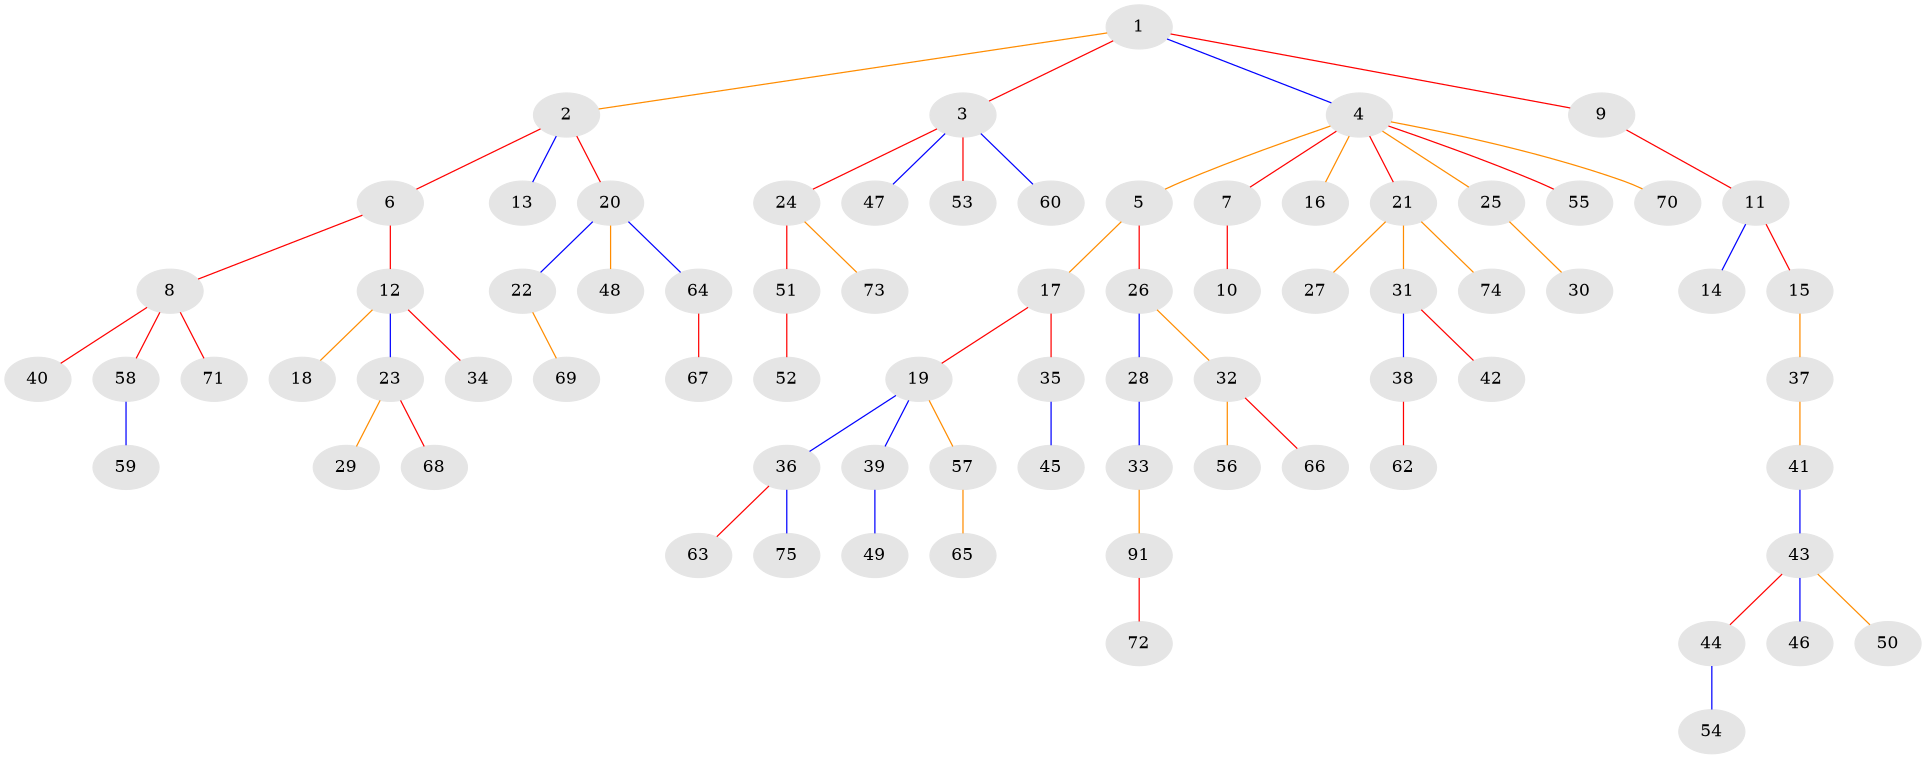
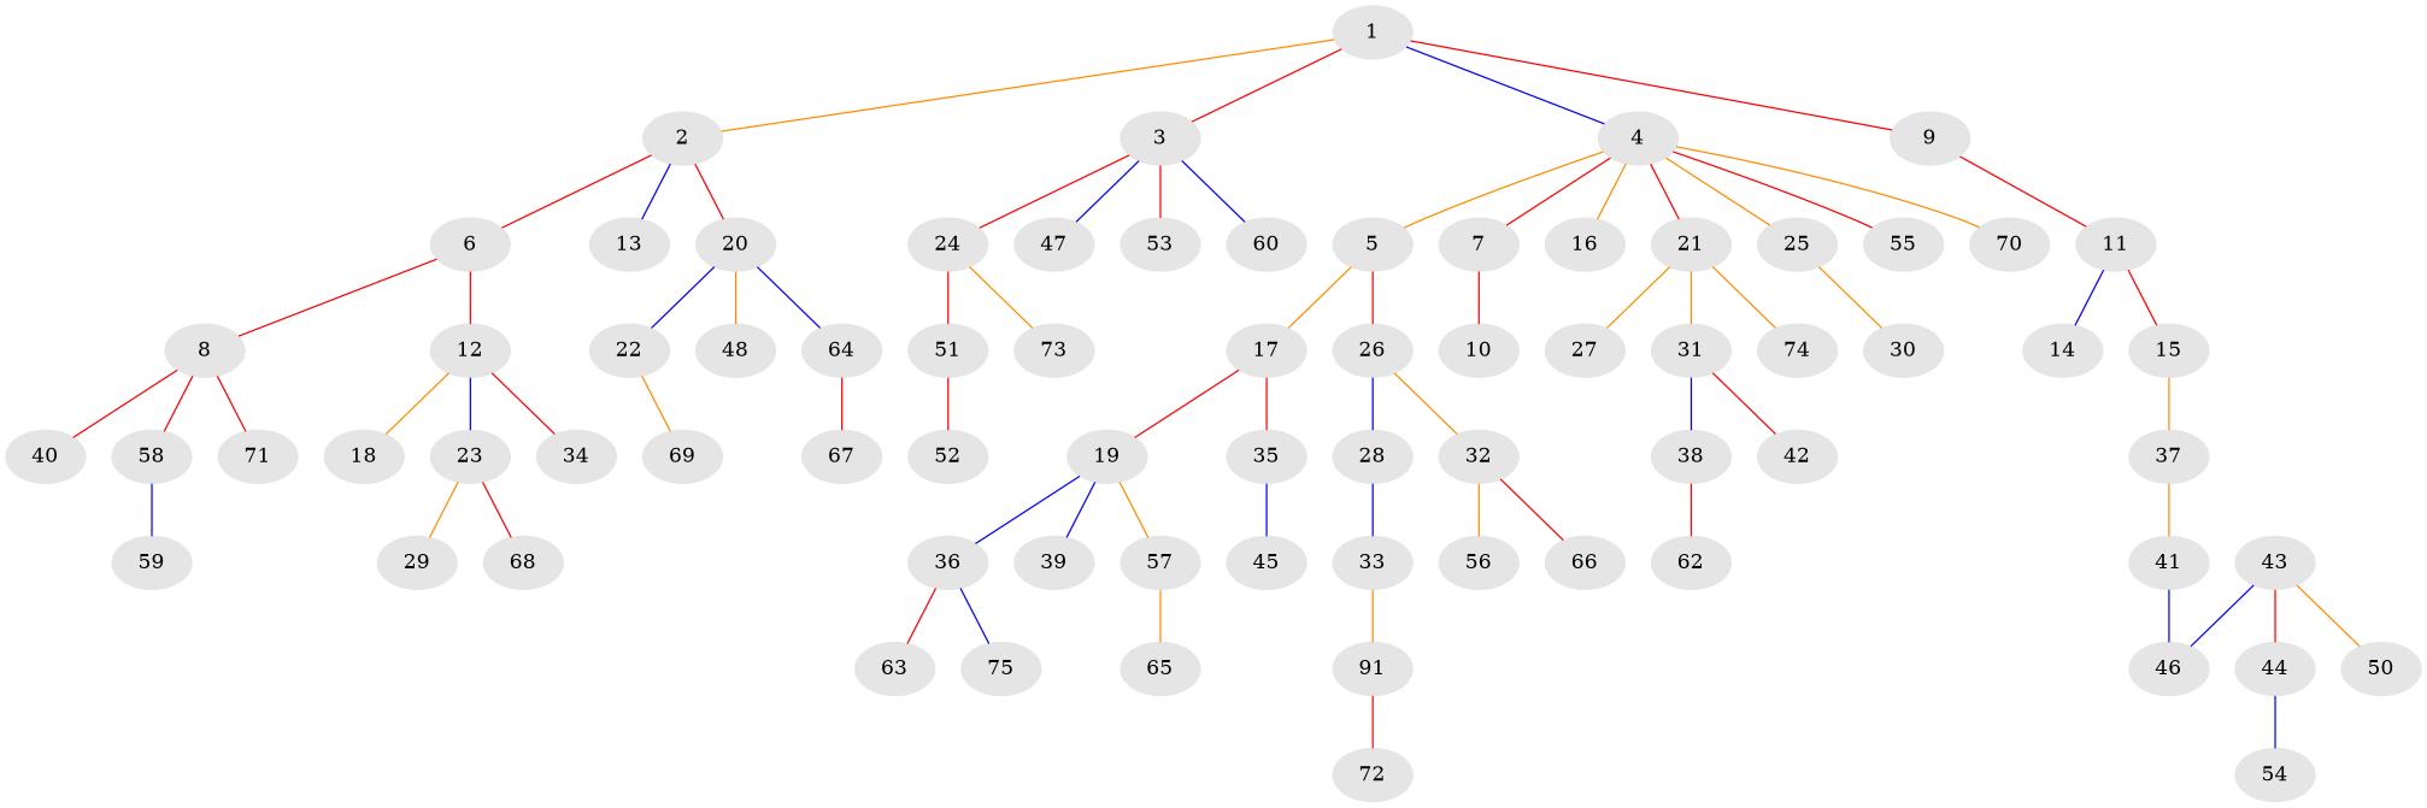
  graph {
    node [color=gray90 style=filled]
    edge [color=red]
    1
    2
    3
    4
    9
    6
    13
    20
    24
    47
    53
    60
    5
    7
    16
    21
    25
    55
    70
    11
    8
    12
    22
    48
    64
    51
    73
    17
    26
    10
    27
    31
    74
    30
    19
    35
    28
    32
    40
    58
    71
    18
    23
    34
    59
    14
    15
    37
    29
    68
    41
    36
    39
    57
    45
    63
    75
-   49
    65
    69
    67
    38
    42
    52
    33
    56
    66
    n68 [label=91]
    62
    72
    43
    44
    46
    50
    54
    1 -- 2 [color=darkorange]
    1 -- 3
    1 -- 4 [color=blue]
    1 -- 9
    2 -- 6
    2 -- 13 [color=blue]
    2 -- 20
    3 -- 24
    3 -- 47 [color=blue]
    3 -- 53
    3 -- 60 [color=blue]
    4 -- 5 [color=darkorange]
    4 -- 7
    4 -- 16 [color=darkorange]
    4 -- 21
    4 -- 25 [color=darkorange]
    4 -- 55
    4 -- 70 [color=darkorange]
    9 -- 11
    6 -- 8
    6 -- 12
    20 -- 22 [color=blue]
    20 -- 48 [color=darkorange]
    20 -- 64 [color=blue]
    24 -- 51
    24 -- 73 [color=darkorange]
    5 -- 17 [color=darkorange]
    5 -- 26
    7 -- 10
    21 -- 27 [color=darkorange]
    21 -- 31 [color=darkorange]
    21 -- 74 [color=darkorange]
    25 -- 30 [color=darkorange]
    11 -- 14 [color=blue]
    11 -- 15
    8 -- 40
    8 -- 58
    8 -- 71
    12 -- 18 [color=darkorange]
    12 -- 23 [color=blue]
    12 -- 34
    22 -- 69 [color=darkorange]
    64 -- 67
    51 -- 52
    17 -- 19
    17 -- 35
    26 -- 28 [color=blue]
    26 -- 32 [color=darkorange]
    31 -- 38 [color=blue]
    31 -- 42
    19 -- 36 [color=blue]
    19 -- 39 [color=blue]
    19 -- 57 [color=darkorange]
    35 -- 45 [color=blue]
    28 -- 33 [color=blue]
    32 -- 56 [color=darkorange]
    32 -- 66
    58 -- 59 [color=blue]
    23 -- 29 [color=darkorange]
    23 -- 68
    15 -- 37 [color=darkorange]
    37 -- 41 [color=darkorange]
-   41 -- 43 [color=blue]
+   41 -- 46 [color=blue]
    36 -- 63
    36 -- 75 [color=blue]
-   39 -- 49 [color=blue]
    57 -- 65 [color=darkorange]
    38 -- 62
    33 -- n68 [color=darkorange]
    n68 -- 72
    43 -- 44
    43 -- 46 [color=blue]
    43 -- 50 [color=darkorange]
    44 -- 54 [color=blue]
  }
